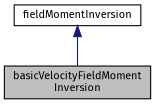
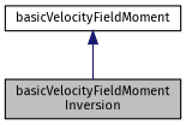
  digraph {
    fontname="Fira Sans"
    node [color=black fontname="Fira Sans" fontsize=10 shape=record]
    n1 [fillcolor=grey75 fontcolor=black height=0.2 label="basicVelocityFieldMoment\lInversion" style=filled width=0.4]
-   n2 [height=0.2 label=fieldMomentInversion width=0.4]
+   n2 [height=0.2 label=basicVelocityFieldMoment width=0.4]
    n2 -> n1 [color=midnightblue dir=back fontname="Fira Sans" fontsize=10 labelfontname=Helvetica labelfontsize=10 style=solid]
  }
